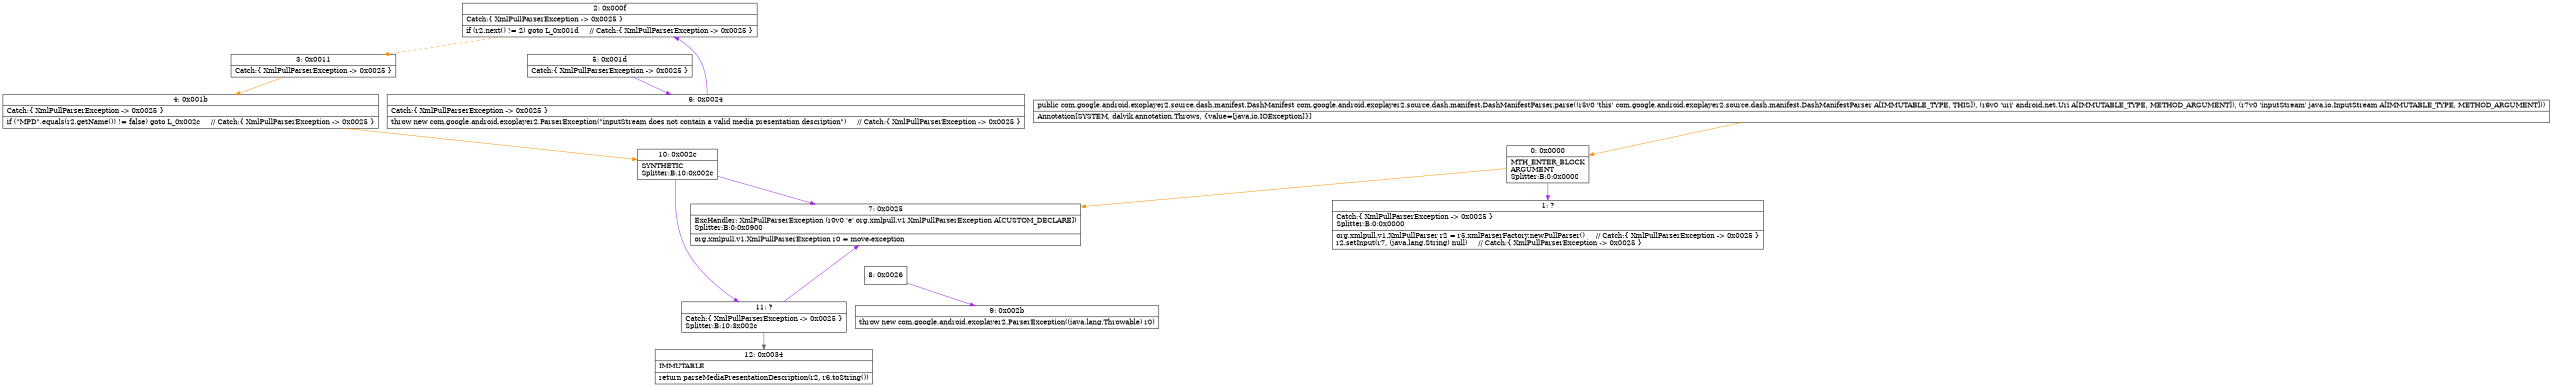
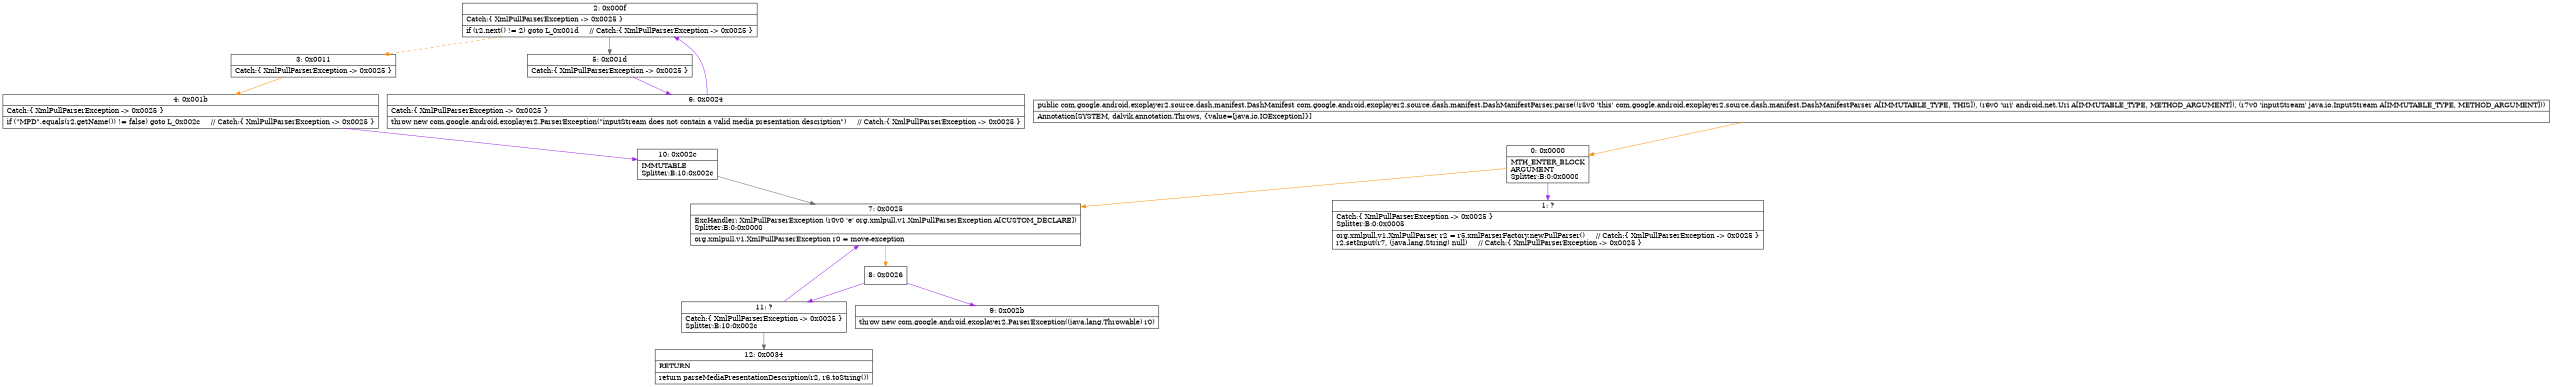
  digraph {
    node [shape=record]
    edge [color=purple]
    n1 [label="{0\:\ 0x0000|MTH_ENTER_BLOCK\lARGUMENT\lSplitter:B:0:0x0000\l}"]
-   n2 [label="{1\:\ ?|Catch:\{ XmlPullParserException \-\> 0x0025 \}\lSplitter:B:0:0x0000\l|org.xmlpull.v1.XmlPullParser r2 = r5.xmlParserFactory.newPullParser()     \/\/ Catch:\{ XmlPullParserException \-\> 0x0025 \}\lr2.setInput(r7, (java.lang.String) null)     \/\/ Catch:\{ XmlPullParserException \-\> 0x0025 \}\l}"]
-   n3 [label="{7\:\ 0x0025|ExcHandler: XmlPullParserException (r0v0 'e' org.xmlpull.v1.XmlPullParserException A[CUSTOM_DECLARE])\lSplitter:B:0:0x0900\l|org.xmlpull.v1.XmlPullParserException r0 = move\-exception\l}"]
+   n2 [label="{1\:\ ?|Catch:\{ XmlPullParserException \-\> 0x0025 \}\lSplitter:B:0:0x0005\l|org.xmlpull.v1.XmlPullParser r2 = r5.xmlParserFactory.newPullParser()     \/\/ Catch:\{ XmlPullParserException \-\> 0x0025 \}\lr2.setInput(r7, (java.lang.String) null)     \/\/ Catch:\{ XmlPullParserException \-\> 0x0025 \}\l}"]
+   n3 [label="{7\:\ 0x0025|ExcHandler: XmlPullParserException (r0v0 'e' org.xmlpull.v1.XmlPullParserException A[CUSTOM_DECLARE])\lSplitter:B:0:0x0000\l|org.xmlpull.v1.XmlPullParserException r0 = move\-exception\l}"]
    n4 [label="{8\:\ 0x0026}"]
    n5 [label="{2\:\ 0x000f|Catch:\{ XmlPullParserException \-\> 0x0025 \}\l|if (r2.next() != 2) goto L_0x001d     \/\/ Catch:\{ XmlPullParserException \-\> 0x0025 \}\l}"]
    n6 [label="{3\:\ 0x0011|Catch:\{ XmlPullParserException \-\> 0x0025 \}\l}"]
    n7 [label="{5\:\ 0x001d|Catch:\{ XmlPullParserException \-\> 0x0025 \}\l}"]
    n8 [label="{4\:\ 0x001b|Catch:\{ XmlPullParserException \-\> 0x0025 \}\l|if (\"MPD\".equals(r2.getName()) != false) goto L_0x002c     \/\/ Catch:\{ XmlPullParserException \-\> 0x0025 \}\l}"]
    n9 [label="{6\:\ 0x0024|Catch:\{ XmlPullParserException \-\> 0x0025 \}\l|throw new com.google.android.exoplayer2.ParserException(\"inputStream does not contain a valid media presentation description\")     \/\/ Catch:\{ XmlPullParserException \-\> 0x0025 \}\l}"]
-   n10 [label="{10\:\ 0x002c|SYNTHETIC\lSplitter:B:10:0x002c\l}"]
-   n11 [label="{11\:\ ?|Catch:\{ XmlPullParserException \-\> 0x0025 \}\lSplitter:B:10:3x002c\l}"]
+   n10 [label="{10\:\ 0x002c|IMMUTABLE\lSplitter:B:10:0x002c\l}"]
+   n11 [label="{11\:\ ?|Catch:\{ XmlPullParserException \-\> 0x0025 \}\lSplitter:B:10:0x002c\l}"]
    n12 [label="{9\:\ 0x002b|throw new com.google.android.exoplayer2.ParserException((java.lang.Throwable) r0)\l}"]
-   n13 [label="{12\:\ 0x0034|IMMUTABLE\l|return parseMediaPresentationDescription(r2, r6.toString())\l}"]
+   n13 [label="{12\:\ 0x0034|RETURN\l|return parseMediaPresentationDescription(r2, r6.toString())\l}"]
    n14 [label="{public com.google.android.exoplayer2.source.dash.manifest.DashManifest com.google.android.exoplayer2.source.dash.manifest.DashManifestParser.parse((r5v0 'this' com.google.android.exoplayer2.source.dash.manifest.DashManifestParser A[IMMUTABLE_TYPE, THIS]), (r6v0 'uri' android.net.Uri A[IMMUTABLE_TYPE, METHOD_ARGUMENT]), (r7v0 'inputStream' java.io.InputStream A[IMMUTABLE_TYPE, METHOD_ARGUMENT]))  | Annotation[SYSTEM, dalvik.annotation.Throws, \{value=[java.io.IOException]\}]\l}"]
    n1 -> n2
    n1 -> n3 [color=darkorange]
+   n3 -> n4 [color=darkorange]
    n4 -> n12
    n5 -> n6 [color=darkorange style=dashed]
+   n5 -> n7 [color=gray40]
    n6 -> n8 [color=darkorange]
    n7 -> n9
-   n8 -> n10 [color=darkorange]
+   n8 -> n10
    n9 -> n5
-   n10 -> n3
-   n10 -> n11
+   n10 -> n3 [color=gray40]
+   n4 -> n11
    n11 -> n3
    n11 -> n13 [color=gray40]
    n14 -> n1 [color=darkorange]
  }
